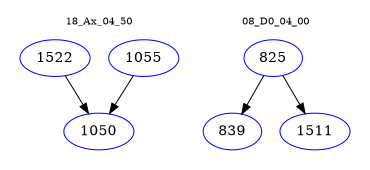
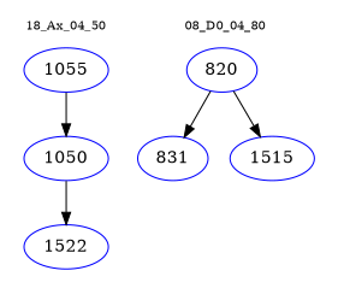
  digraph {
    node [color=blue]
    edge [color=black]
    n1 [label=1055]
    n2 [label=1050]
    n3 [label=1522]
-   n4 [label=839]
-   n5 [label=825]
-   n6 [label=1511]
+   n4 [label=831]
+   n5 [label=820]
+   n6 [label=1515]
    subgraph cluster_1 {
      color=white
      fontsize=10
      label="18_Ax_04_50"
      n1
      n2
      n3
    }
    subgraph cluster_2 {
      color=white
      fontsize=10
-     label="08_D0_04_00"
+     label="08_D0_04_80"
      n4
      n5
      n6
    }
    n1 -> n2
-   n3 -> n2
+   n2 -> n3
    n5 -> n4
    n5 -> n6
  }
